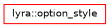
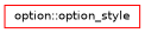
  digraph {
    rankdir=LR
-   n1 [color=red fillcolor=white fontname=Helvetica fontsize=10 height=0.2 label="lyra::option_style" shape=record style=filled width=0.4]
+   n1 [color=red fillcolor=white fontname=Helvetica fontsize=10 height=0.2 label="option::option_style" shape=record style=filled width=0.4]
  }
